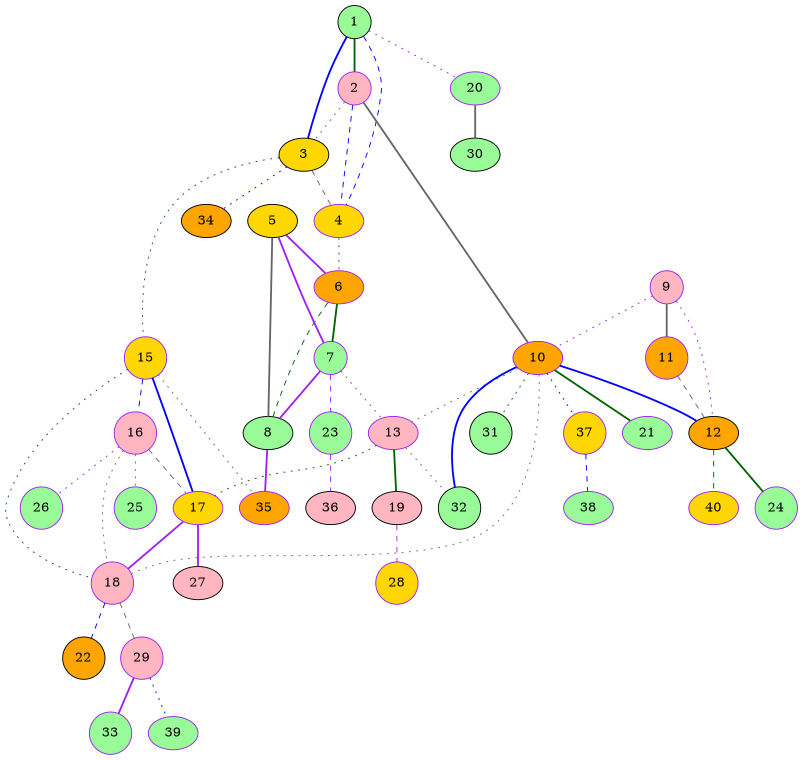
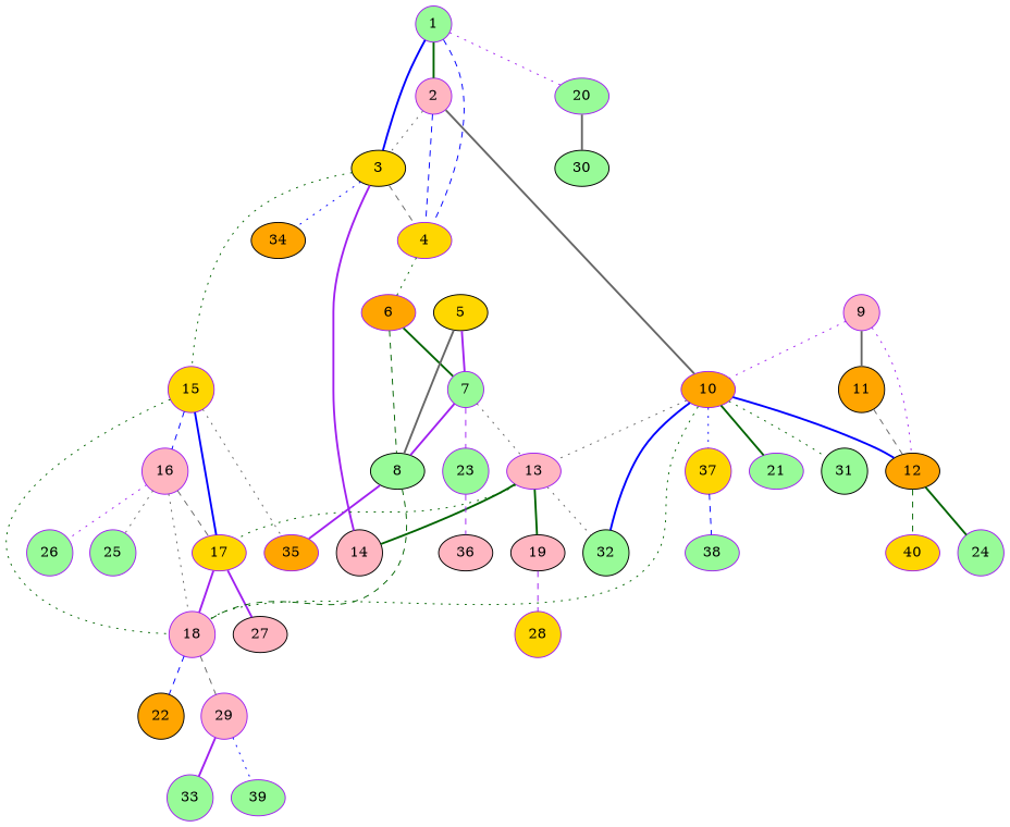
  graph {
    node [color=purple fillcolor=palegreen shape=circle style=filled]
    edge [color=darkgreen style=bold weight=1.0]
-   1 [color=black]
+   1
    2 [fillcolor=lightpink]
    3 [color=black fillcolor=gold shape=ellipse]
    4 [fillcolor=gold shape=ellipse]
    20 [shape=ellipse]
    10 [fillcolor=orange shape=ellipse]
+   14 [color=black fillcolor=lightpink]
    15 [fillcolor=gold]
    34 [color=black fillcolor=orange shape=ellipse]
    6 [fillcolor=orange shape=ellipse]
    30 [color=black shape=ellipse]
    13 [fillcolor=lightpink shape=ellipse]
    18 [fillcolor=lightpink]
    12 [color=black fillcolor=orange shape=ellipse]
    21 [shape=ellipse]
    31 [color=black]
    32 [color=black]
    37 [fillcolor=gold]
    35 [fillcolor=orange shape=ellipse]
    17 [fillcolor=gold shape=ellipse]
    16 [fillcolor=lightpink]
    7
    8 [color=black shape=ellipse]
    5 [color=black fillcolor=gold shape=ellipse]
    23
    19 [color=black fillcolor=lightpink shape=ellipse]
    36 [color=black fillcolor=lightpink shape=ellipse]
    22 [color=black fillcolor=orange]
    29 [fillcolor=lightpink]
    9 [fillcolor=lightpink]
-   11 [fillcolor=orange]
+   11 [color=black fillcolor=orange]
    24
    40 [fillcolor=gold shape=ellipse]
    38 [shape=ellipse]
    27 [color=black fillcolor=lightpink shape=ellipse]
    28 [fillcolor=gold]
    25
    26
    33
    39 [shape=ellipse]
    1 -- 2
    1 -- 3 [color=blue weight=2.0]
    1 -- 4 [color=blue style=dashed]
    1 -- 20 [color=purple style=dotted]
    2 -- 3 [color=gray40 style=dotted]
    2 -- 4 [color=blue style=dashed]
    2 -- 10 [color=gray40]
    3 -- 4 [color=gray40 style=dashed]
+   3 -- 14 [color=purple]
    3 -- 15 [style=dotted]
    3 -- 34 [color=blue style=dotted]
    4 -- 6 [style=dotted]
    20 -- 30 [color=gray40 weight=4.0]
    10 -- 13 [color=gray40 style=dotted]
-   10 -- 18 [color=gray40 style=dotted]
+   10 -- 18 [style=dotted]
    10 -- 12 [color=blue]
    10 -- 21
    10 -- 31 [style=dotted]
    10 -- 32 [color=blue]
    10 -- 37 [color=blue style=dotted]
    15 -- 18 [style=dotted]
    15 -- 35 [color=gray40 style=dotted]
    15 -- 17 [color=blue]
    15 -- 16 [color=blue style=dashed weight=2.0]
    6 -- 7
    6 -- 8 [style=dashed]
+   13 -- 14 [weight=3.0]
    13 -- 32 [color=gray40 style=dotted]
    13 -- 17 [style=dotted]
    13 -- 19
    18 -- 22 [color=blue style=dashed]
    18 -- 29 [color=gray40 style=dashed]
    12 -- 24
    12 -- 40 [style=dashed weight=3.0]
    37 -- 38 [color=blue style=dashed]
    17 -- 18 [color=purple]
    17 -- 27 [color=purple]
    16 -- 18 [color=gray40 style=dotted]
    16 -- 17 [color=gray40 style=dashed]
    16 -- 25 [color=gray40 style=dotted]
    16 -- 26 [color=purple style=dotted]
    7 -- 13 [color=gray40 style=dotted]
    7 -- 8 [color=purple]
    7 -- 23 [color=purple style=dashed weight=4.0]
+   8 -- 18 [style=dashed]
    8 -- 35 [color=purple]
-   5 -- 6 [color=purple]
    5 -- 7 [color=purple]
    5 -- 8 [color=gray40 weight=2.0]
    23 -- 36 [color=purple style=dashed]
    19 -- 28 [color=purple style=dashed]
    29 -- 33 [color=purple]
    29 -- 39 [color=blue style=dotted]
    9 -- 10 [color=purple style=dotted]
    9 -- 12 [color=purple style=dotted]
    9 -- 11 [color=gray40 weight=2.0]
    11 -- 12 [color=gray40 style=dashed]
  }
